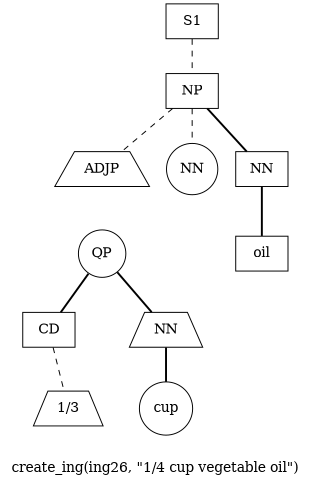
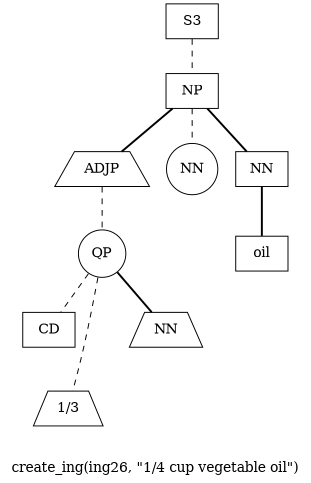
  graph {
    label="create_ing(ing26, \"1/4 cup vegetable oil\")"
    node [shape=box]
    edge [style=dashed]
-   n1 [label=S1]
+   n1 [label=S3]
    n2 [label=NP]
    n3 [label=ADJP shape=trapezium]
    n4 [label=NN shape=circle]
    n5 [label=NN]
    n6 [label=QP shape=circle]
    n7 [label=oil]
    n8 [label=CD]
    n9 [label=NN shape=trapezium]
    n10 [label="1/3" shape=trapezium]
-   n11 [label=cup shape=circle]
    n1 -- n2
-   n2 -- n3
+   n2 -- n3 [style=bold]
    n2 -- n4
    n2 -- n5 [style=bold]
+   n3 -- n6
    n5 -- n7 [style=bold]
-   n6 -- n8 [style=bold]
+   n6 -- n8
    n6 -- n9 [style=bold]
-   n8 -- n10
-   n9 -- n11 [style=bold]
+   n6 -- n10
  }
